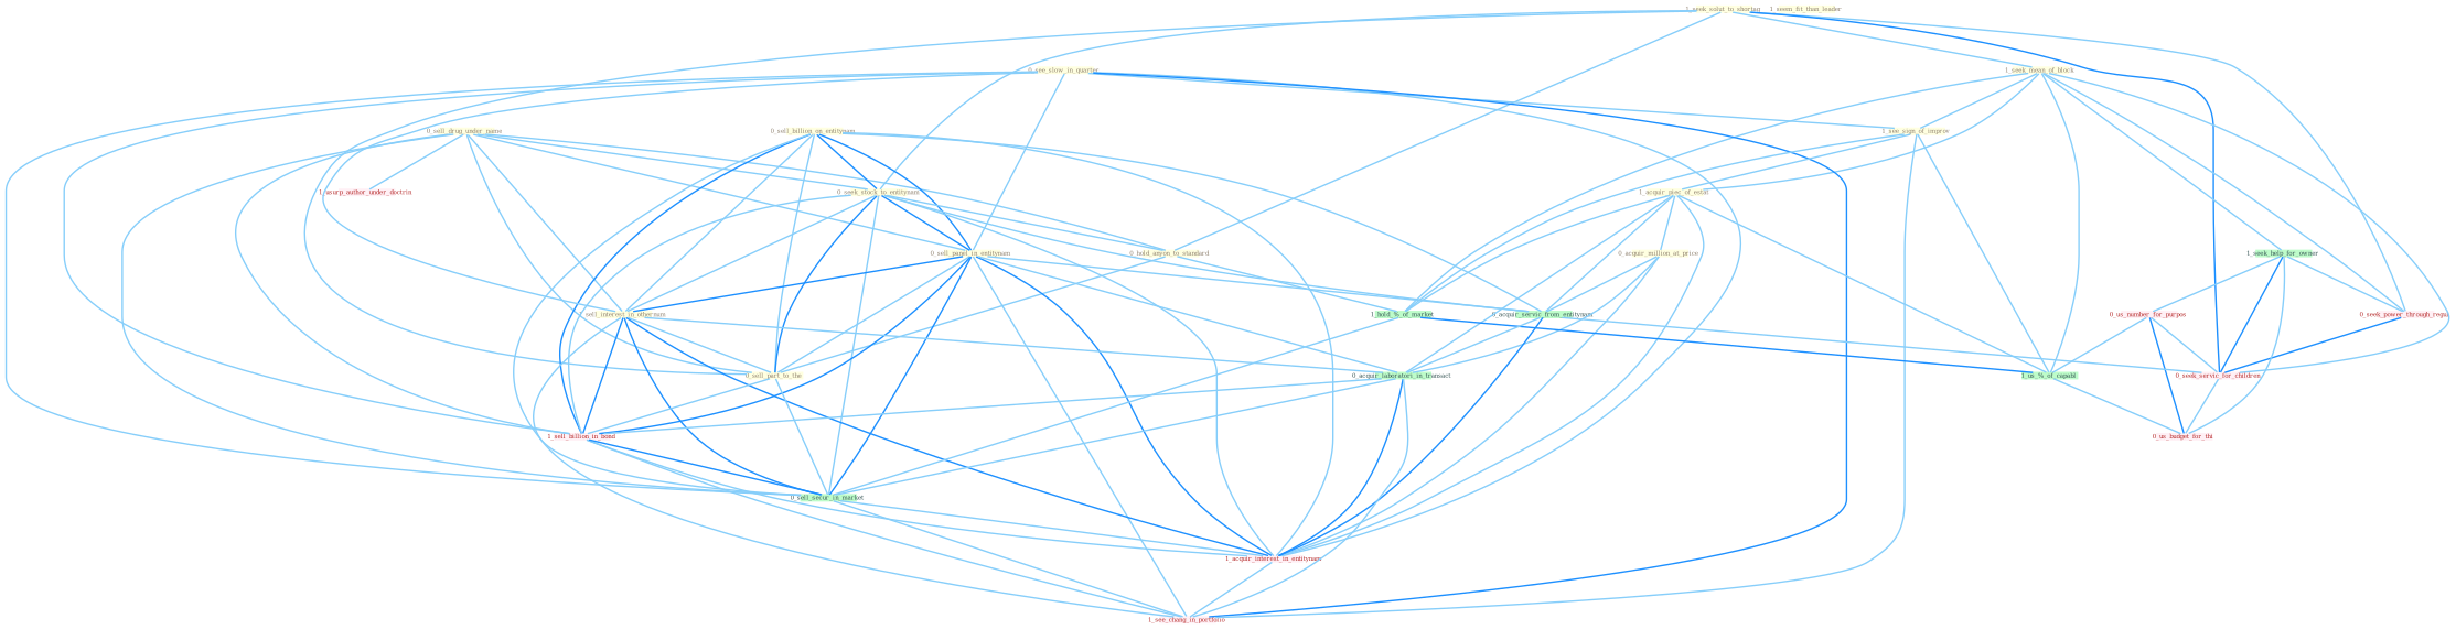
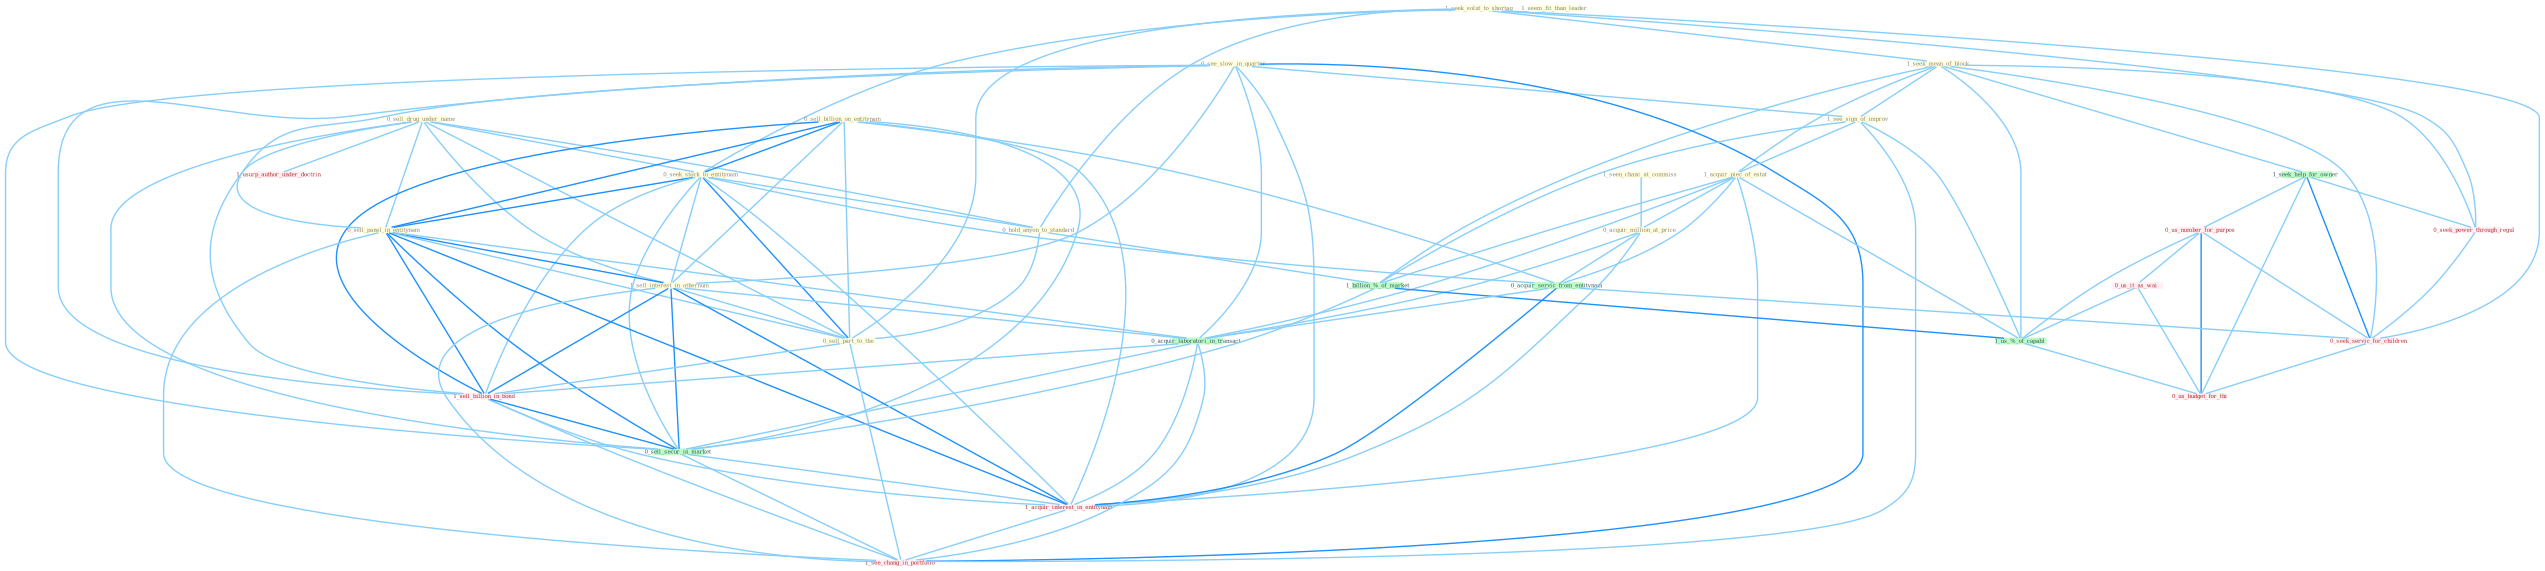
  graph {
    node [color="#ffffe0" fixedsize=true fontcolor="#8b7d6b" fontsize=4 shape=polygon style=filled]
    edge [color="#87cefa" w=1]
    "0_sell_drug_under_name " [height=.06 width=.5]
+   "1_seen_chanc_at_commiss " [height=.06 width=.5]
    "1_seek_solut_to_shortag " [height=.06 width=.5]
    "1_seek_mean_of_block " [height=.06 width=.5]
    "0_sell_billion_on_entitynam " [height=.06 width=.5]
    n6 [height=.06 label="0_seek_stock_to_entitynam" width=.5]
    "0_see_slow_in_quarter " [height=.06 width=.5]
    "1_see_sign_of_improv " [height=.06 width=.5]
    "0_hold_anyon_to_standard " [height=.06 width=.5]
    "1_acquir_piec_of_estat " [height=.06 width=.5]
    "0_sell_panel_in_entitynam " [height=.06 width=.5]
    "1_seem_fit_than_leader " [height=.06 width=.5]
    "1_sell_interest_in_othernum " [height=.06 width=.5]
    "0_acquir_million_at_price " [height=.06 width=.5]
    "0_sell_part_to_the " [height=.06 width=.5]
    "0_seek_power_through_regul " [color="#fff0f5" fontcolor="#b22222" height=.06 width=.5]
    "0_us_number_for_purpos " [color="#fff0f5" fontcolor="#b22222" height=.06 width=.5]
    "1_sell_billion_in_bond " [color="#fff0f5" fontcolor="#b22222" height=.06 width=.5]
+   "0_us_it_as_wai " [color="#fff0f5" fontcolor="#b22222" height=.06 width=.5]
    "1_usurp_author_under_doctrin " [color="#fff0f5" fontcolor="#b22222" height=.06 width=.5]
    "1_acquir_interest_in_entitynam " [color="#fff0f5" fontcolor="#b22222" height=.06 width=.5]
    "0_seek_servic_for_children " [color="#fff0f5" fontcolor="#b22222" height=.06 width=.5]
    "1_see_chang_in_portfolio " [color="#fff0f5" fontcolor="#b22222" height=.06 width=.5]
    "0_us_budget_for_thi " [color="#fff0f5" fontcolor="#b22222" height=.06 width=.5]
    "0_sell_secur_in_market " [color="#BDFCC9" fontcolor="#2f4f4f" height=.06 width=.5]
    "1_seek_help_for_owner " [color="#BDFCC9" fontcolor="#2f4f4f" height=.06 width=.5]
-   "1_hold_%_of_market " [color="#BDFCC9" fontcolor="#2f4f4f" height=.06 width=.5]
+   "1_hold_%_of_market " [color="#BDFCC9" fontcolor="#2f4f4f" height=.06 width=.5 label="1_billion_%_of_market"]
    "1_us_%_of_capabl " [color="#BDFCC9" fontcolor="#2f4f4f" height=.06 width=.5]
    "0_acquir_servic_from_entitynam " [color="#BDFCC9" fontcolor="#2f4f4f" height=.06 width=.5]
    "0_acquir_laboratori_in_transact " [color="#BDFCC9" fontcolor="#2f4f4f" height=.06 width=.5]
    subgraph sub_1 {
      "0_sell_drug_under_name "
+     "1_seen_chanc_at_commiss "
      "1_seek_solut_to_shortag "
      "1_seek_mean_of_block "
      "0_sell_billion_on_entitynam "
      n6
      "0_see_slow_in_quarter "
      "1_see_sign_of_improv "
      "0_hold_anyon_to_standard "
      "1_acquir_piec_of_estat "
      "0_sell_panel_in_entitynam "
      "1_seem_fit_than_leader "
      "1_sell_interest_in_othernum "
      "0_acquir_million_at_price "
      "0_sell_part_to_the "
    }
    subgraph sub_2 {
      "0_seek_power_through_regul "
      "0_us_number_for_purpos "
      "1_sell_billion_in_bond "
+     "0_us_it_as_wai "
      "1_usurp_author_under_doctrin "
      "1_acquir_interest_in_entitynam "
      "0_seek_servic_for_children "
      "1_see_chang_in_portfolio "
      "0_us_budget_for_thi "
    }
    "0_sell_drug_under_name " -- n6
    "0_sell_drug_under_name " -- "0_hold_anyon_to_standard "
    "0_sell_drug_under_name " -- "0_sell_panel_in_entitynam "
    "0_sell_drug_under_name " -- "1_sell_interest_in_othernum "
    "0_sell_drug_under_name " -- "0_sell_part_to_the "
    "0_sell_drug_under_name " -- "1_sell_billion_in_bond "
    "0_sell_drug_under_name " -- "1_usurp_author_under_doctrin "
    "0_sell_drug_under_name " -- "0_sell_secur_in_market "
+   "1_seen_chanc_at_commiss " -- "0_acquir_million_at_price "
    "1_seek_solut_to_shortag " -- "1_seek_mean_of_block "
    "1_seek_solut_to_shortag " -- n6
    "1_seek_solut_to_shortag " -- "0_hold_anyon_to_standard "
    "1_seek_solut_to_shortag " -- "0_sell_part_to_the "
    "1_seek_solut_to_shortag " -- "0_seek_power_through_regul "
-   "1_seek_solut_to_shortag " -- "0_seek_servic_for_children " [color="#1e90ff"]
+   "1_seek_solut_to_shortag " -- "0_seek_servic_for_children "
    "1_seek_mean_of_block " -- "1_see_sign_of_improv "
    "1_seek_mean_of_block " -- "1_acquir_piec_of_estat "
    "1_seek_mean_of_block " -- "0_seek_power_through_regul "
    "1_seek_mean_of_block " -- "0_seek_servic_for_children "
    "1_seek_mean_of_block " -- "1_seek_help_for_owner "
    "1_seek_mean_of_block " -- "1_hold_%_of_market "
    "1_seek_mean_of_block " -- "1_us_%_of_capabl "
    "0_sell_billion_on_entitynam " -- n6 [color="#1e90ff" w=2]
    "0_sell_billion_on_entitynam " -- "0_sell_panel_in_entitynam " [color="#1e90ff" w=2]
    "0_sell_billion_on_entitynam " -- "1_sell_interest_in_othernum "
    "0_sell_billion_on_entitynam " -- "0_sell_part_to_the "
    "0_sell_billion_on_entitynam " -- "1_sell_billion_in_bond " [color="#1e90ff" w=2]
    "0_sell_billion_on_entitynam " -- "1_acquir_interest_in_entitynam "
    "0_sell_billion_on_entitynam " -- "0_sell_secur_in_market "
    "0_sell_billion_on_entitynam " -- "0_acquir_servic_from_entitynam "
    n6 -- "0_hold_anyon_to_standard "
    n6 -- "0_sell_panel_in_entitynam " [color="#1e90ff" w=2]
    n6 -- "1_sell_interest_in_othernum "
    n6 -- "0_sell_part_to_the " [color="#1e90ff" w=2]
    n6 -- "1_sell_billion_in_bond "
    n6 -- "1_acquir_interest_in_entitynam "
    n6 -- "0_sell_secur_in_market "
    n6 -- "0_acquir_servic_from_entitynam "
    "0_see_slow_in_quarter " -- "1_see_sign_of_improv "
    "0_see_slow_in_quarter " -- "0_sell_panel_in_entitynam "
    "0_see_slow_in_quarter " -- "1_sell_interest_in_othernum "
    "0_see_slow_in_quarter " -- "1_sell_billion_in_bond "
    "0_see_slow_in_quarter " -- "1_acquir_interest_in_entitynam "
    "0_see_slow_in_quarter " -- "1_see_chang_in_portfolio " [color="#1e90ff" w=2]
    "0_see_slow_in_quarter " -- "0_sell_secur_in_market "
+   "0_see_slow_in_quarter " -- "0_acquir_laboratori_in_transact "
    "1_see_sign_of_improv " -- "1_acquir_piec_of_estat "
    "1_see_sign_of_improv " -- "1_see_chang_in_portfolio "
    "1_see_sign_of_improv " -- "1_hold_%_of_market "
    "1_see_sign_of_improv " -- "1_us_%_of_capabl "
    "0_hold_anyon_to_standard " -- "0_sell_part_to_the "
    "0_hold_anyon_to_standard " -- "1_hold_%_of_market "
    "1_acquir_piec_of_estat " -- "0_acquir_million_at_price "
    "1_acquir_piec_of_estat " -- "1_acquir_interest_in_entitynam "
    "1_acquir_piec_of_estat " -- "1_hold_%_of_market "
    "1_acquir_piec_of_estat " -- "1_us_%_of_capabl "
    "1_acquir_piec_of_estat " -- "0_acquir_servic_from_entitynam "
    "1_acquir_piec_of_estat " -- "0_acquir_laboratori_in_transact "
    "0_sell_panel_in_entitynam " -- "1_sell_interest_in_othernum " [color="#1e90ff" w=2]
    "0_sell_panel_in_entitynam " -- "0_sell_part_to_the "
    "0_sell_panel_in_entitynam " -- "1_sell_billion_in_bond " [color="#1e90ff" w=2]
    "0_sell_panel_in_entitynam " -- "1_acquir_interest_in_entitynam " [color="#1e90ff" w=2]
    "0_sell_panel_in_entitynam " -- "1_see_chang_in_portfolio "
    "0_sell_panel_in_entitynam " -- "0_sell_secur_in_market " [color="#1e90ff" w=2]
-   "0_sell_panel_in_entitynam " -- "0_acquir_servic_from_entitynam "
    "0_sell_panel_in_entitynam " -- "0_acquir_laboratori_in_transact "
    "1_sell_interest_in_othernum " -- "0_sell_part_to_the "
    "1_sell_interest_in_othernum " -- "1_sell_billion_in_bond " [color="#1e90ff" w=2]
    "1_sell_interest_in_othernum " -- "1_acquir_interest_in_entitynam " [color="#1e90ff" w=2]
    "1_sell_interest_in_othernum " -- "1_see_chang_in_portfolio "
    "1_sell_interest_in_othernum " -- "0_sell_secur_in_market " [color="#1e90ff" w=2]
    "1_sell_interest_in_othernum " -- "0_acquir_laboratori_in_transact "
    "0_acquir_million_at_price " -- "1_acquir_interest_in_entitynam "
    "0_acquir_million_at_price " -- "0_acquir_servic_from_entitynam "
    "0_acquir_million_at_price " -- "0_acquir_laboratori_in_transact "
    "0_sell_part_to_the " -- "1_sell_billion_in_bond "
-   "0_sell_part_to_the " -- "0_sell_secur_in_market "
-   "0_seek_power_through_regul " -- "0_seek_servic_for_children " [color="#1e90ff"]
+   "0_sell_part_to_the " -- "1_see_chang_in_portfolio "
+   "0_seek_power_through_regul " -- "0_seek_servic_for_children "
+   "0_us_number_for_purpos " -- "0_us_it_as_wai "
    "0_us_number_for_purpos " -- "0_seek_servic_for_children "
    "0_us_number_for_purpos " -- "0_us_budget_for_thi " [color="#1e90ff" w=2]
    "0_us_number_for_purpos " -- "1_us_%_of_capabl "
    "1_sell_billion_in_bond " -- "1_acquir_interest_in_entitynam "
    "1_sell_billion_in_bond " -- "1_see_chang_in_portfolio "
    "1_sell_billion_in_bond " -- "0_sell_secur_in_market " [color="#1e90ff" w=2]
+   "0_us_it_as_wai " -- "0_us_budget_for_thi "
+   "0_us_it_as_wai " -- "1_us_%_of_capabl "
    "1_acquir_interest_in_entitynam " -- "1_see_chang_in_portfolio "
    "0_seek_servic_for_children " -- "0_us_budget_for_thi "
    "0_sell_secur_in_market " -- "1_acquir_interest_in_entitynam "
    "0_sell_secur_in_market " -- "1_see_chang_in_portfolio "
    "1_seek_help_for_owner " -- "0_seek_power_through_regul "
    "1_seek_help_for_owner " -- "0_us_number_for_purpos "
    "1_seek_help_for_owner " -- "0_seek_servic_for_children " [color="#1e90ff" w=2]
    "1_seek_help_for_owner " -- "0_us_budget_for_thi "
    "1_hold_%_of_market " -- "0_sell_secur_in_market "
    "1_hold_%_of_market " -- "1_us_%_of_capabl " [color="#1e90ff" w=2]
    "1_us_%_of_capabl " -- "0_us_budget_for_thi "
    "0_acquir_servic_from_entitynam " -- "1_acquir_interest_in_entitynam " [color="#1e90ff" w=2]
    "0_acquir_servic_from_entitynam " -- "0_seek_servic_for_children "
    "0_acquir_servic_from_entitynam " -- "0_acquir_laboratori_in_transact "
    "0_acquir_laboratori_in_transact " -- "1_sell_billion_in_bond "
-   "0_acquir_laboratori_in_transact " -- "1_acquir_interest_in_entitynam " [color="#1e90ff" w=2]
+   "0_acquir_laboratori_in_transact " -- "1_acquir_interest_in_entitynam " [w=2]
    "0_acquir_laboratori_in_transact " -- "1_see_chang_in_portfolio "
    "0_acquir_laboratori_in_transact " -- "0_sell_secur_in_market "
  }
